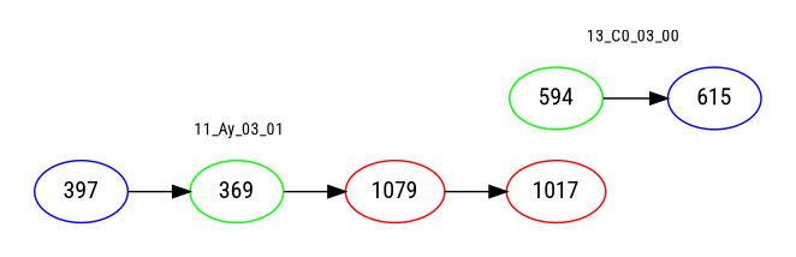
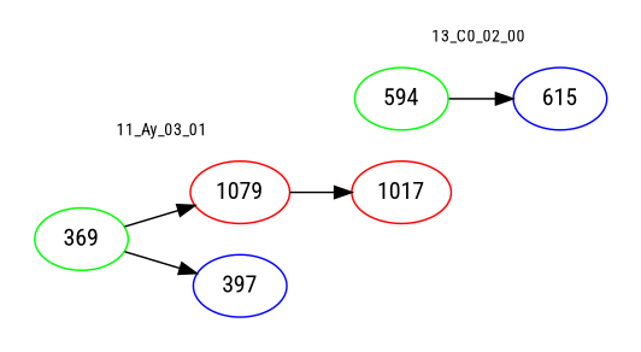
  digraph {
    fontname="Roboto Condensed"
    rankdir=LR
    node [color=green fontname="Roboto Condensed"]
    edge [color=black fontname="Roboto Condensed"]
    n1 [label=369]
    n2 [color=blue label=397]
    n3 [color=red label=1079]
    n4 [label=594]
    n5 [color=blue label=615]
    n6 [color=red label=1017]
    subgraph cluster_1 {
      color=white
      fontsize=10
      label="11_Ay_03_01"
      n1
      n2
      n3
    }
    subgraph cluster_2 {
      color=white
      fontsize=10
-     label="13_C0_03_00"
+     label="13_C0_02_00"
      n4
      n5
      n6
    }
-   n2 -> n1
+   n1 -> n2
    n1 -> n3
    n3 -> n6
    n4 -> n5
  }
